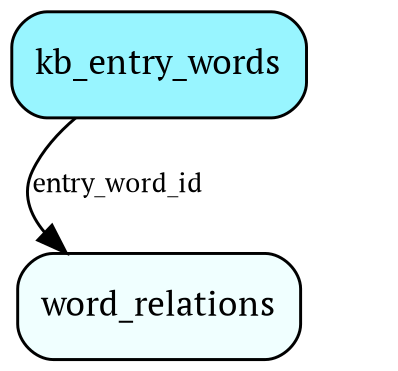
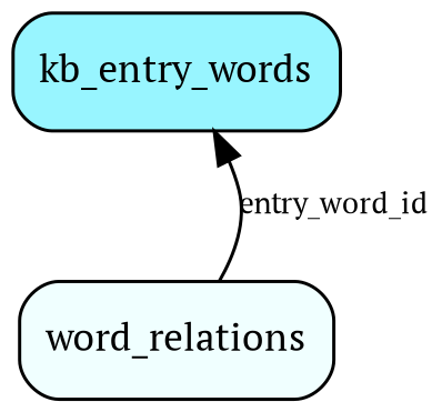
  digraph {
    fontname="PT Serif"
    node [fontname="PT Serif" fontsize=12 shape=box style="rounded, filled"]
    kb_entry_words [fillcolor=cadetblue1]
    word_relations [fillcolor=azure1]
-   kb_entry_words -> word_relations [fontname="PT Serif" fontsize=9 label=entry_word_id]
+   word_relations -> kb_entry_words [fontname="PT Serif" fontsize=9 label=entry_word_id]
  }
